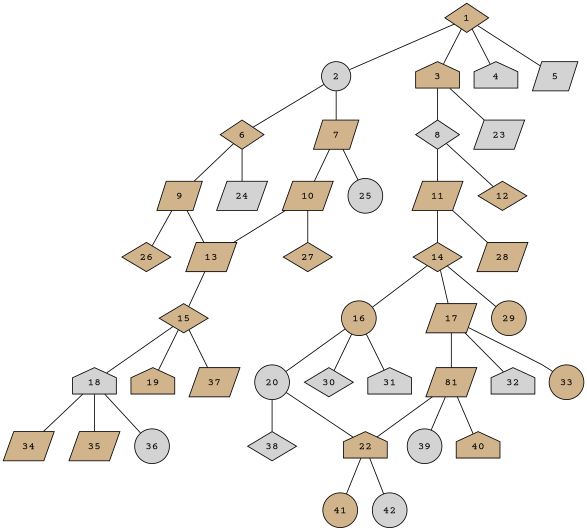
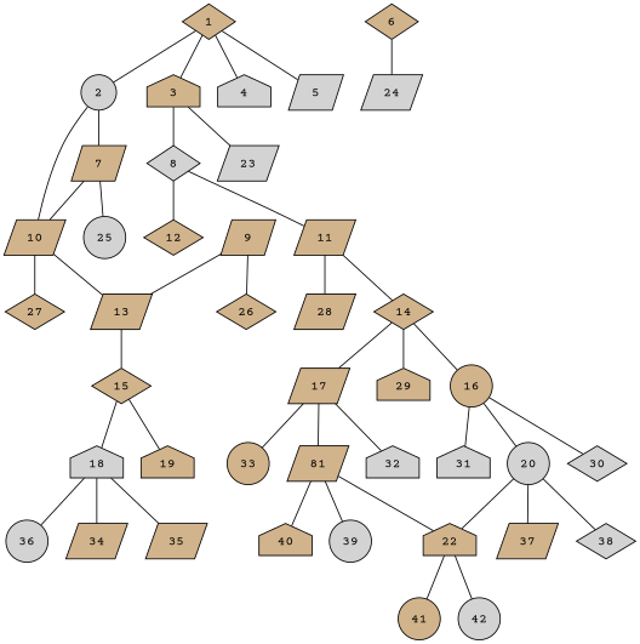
  graph {
    fontname="Courier Prime"
    node [chem=H fillcolor=tan fontname="Courier Prime" shape=parallelogram style=filled]
    edge [fontname="Courier Prime" valence=1]
    1 [chem=S shape=diamond]
    2 [chem=C fillcolor=lightgrey shape=circle]
    3 [chem=N shape=house]
    4 [chem=O fillcolor=lightgrey shape=house]
    5 [chem=O fillcolor=lightgrey]
    6 [chem=C shape=diamond]
    7 [chem=C]
    8 [chem=C fillcolor=lightgrey shape=diamond]
    23 [fillcolor=lightgrey]
    9 [chem=C]
    24 [fillcolor=lightgrey]
    10 [chem=C]
    25 [fillcolor=lightgrey shape=circle]
    11 [chem=N]
    12 [chem=O shape=diamond]
    13 [chem=C]
    26 [shape=diamond]
    27 [shape=diamond]
    14 [chem=C shape=diamond]
    28
    15 [chem=C shape=diamond]
    16 [chem=C shape=circle]
    17 [chem=C]
-   29 [shape=circle]
+   29 [shape=house]
    18 [chem=C fillcolor=lightgrey shape=house]
    19 [chem=O shape=house]
    20 [chem=C fillcolor=lightgrey shape=circle]
    30 [fillcolor=lightgrey shape=diamond]
    31 [fillcolor=lightgrey shape=house]
    n30 [chem=C label=81]
    32 [fillcolor=lightgrey shape=house]
    33 [shape=circle]
    34
    35
    36 [fillcolor=lightgrey shape=circle]
    22 [chem=C shape=house]
    37
    38 [fillcolor=lightgrey shape=diamond]
    39 [fillcolor=lightgrey shape=circle]
    40 [shape=house]
    41 [shape=circle]
    42 [fillcolor=lightgrey shape=circle]
    1 -- 2
    1 -- 3
    1 -- 4 [valence=2]
    1 -- 5 [valence=2]
-   2 -- 6 [valence=2]
+   2 -- 10 [valence=2]
    2 -- 7
    3 -- 8
    3 -- 23
-   6 -- 9
    6 -- 24
    7 -- 10 [valence=2]
    7 -- 25
    8 -- 11
    8 -- 12 [valence=2]
    9 -- 13 [valence=2]
    9 -- 26
    10 -- 13
    10 -- 27
    11 -- 14
    11 -- 28
    13 -- 15
    14 -- 16
    14 -- 17
    14 -- 29
    15 -- 18
    15 -- 19 [valence=2]
    16 -- 20
    16 -- 30
    16 -- 31
    17 -- n30
    17 -- 32
    17 -- 33
    18 -- 34
    18 -- 35
    18 -- 36
    20 -- 22
-   15 -- 37
+   20 -- 37
    20 -- 38
    n30 -- 22
    n30 -- 39
    n30 -- 40
    22 -- 41
    22 -- 42
  }
